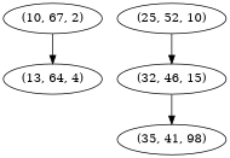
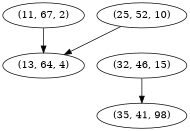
  digraph {
-   "(10, 67, 2)"
+   "(10, 67, 2)" [label="(11, 67, 2)"]
    "(13, 64, 4)"
    "(25, 52, 10)"
    "(32, 46, 15)"
    n5 [label="(35, 41, 98)"]
    "(10, 67, 2)" -> "(13, 64, 4)"
-   "(25, 52, 10)" -> "(32, 46, 15)"
+   "(25, 52, 10)" -> "(13, 64, 4)"
    "(32, 46, 15)" -> n5
  }
